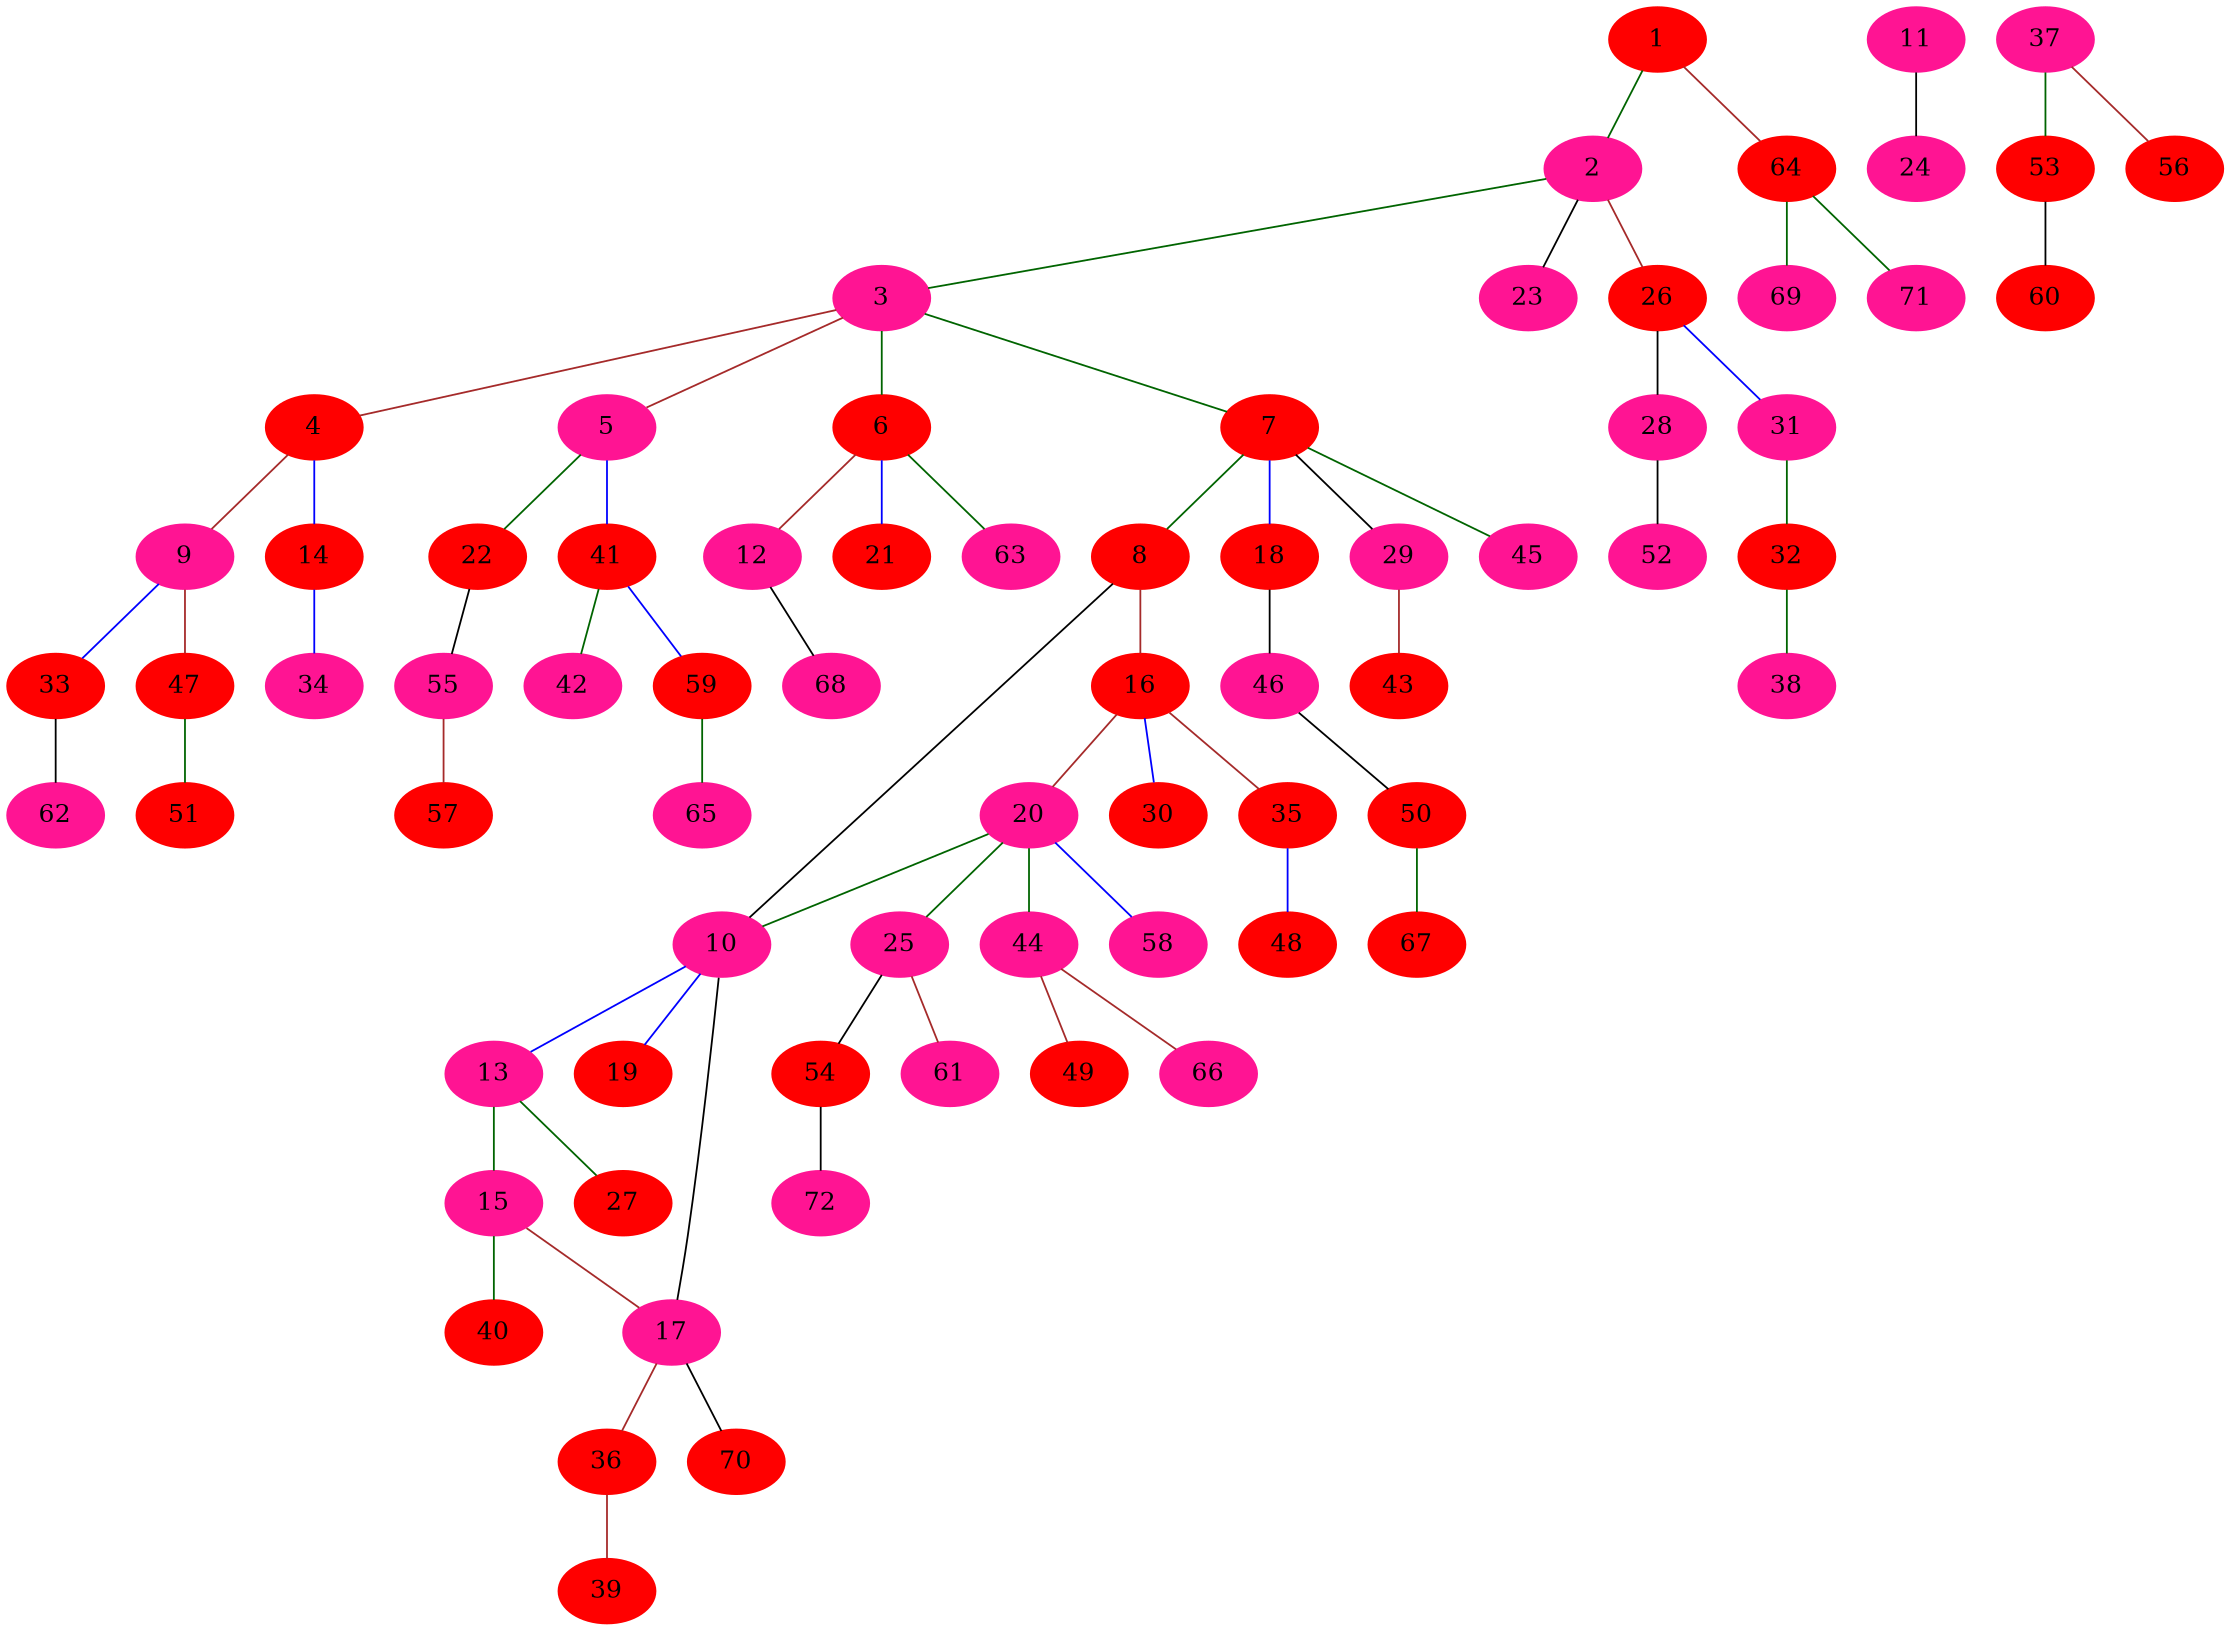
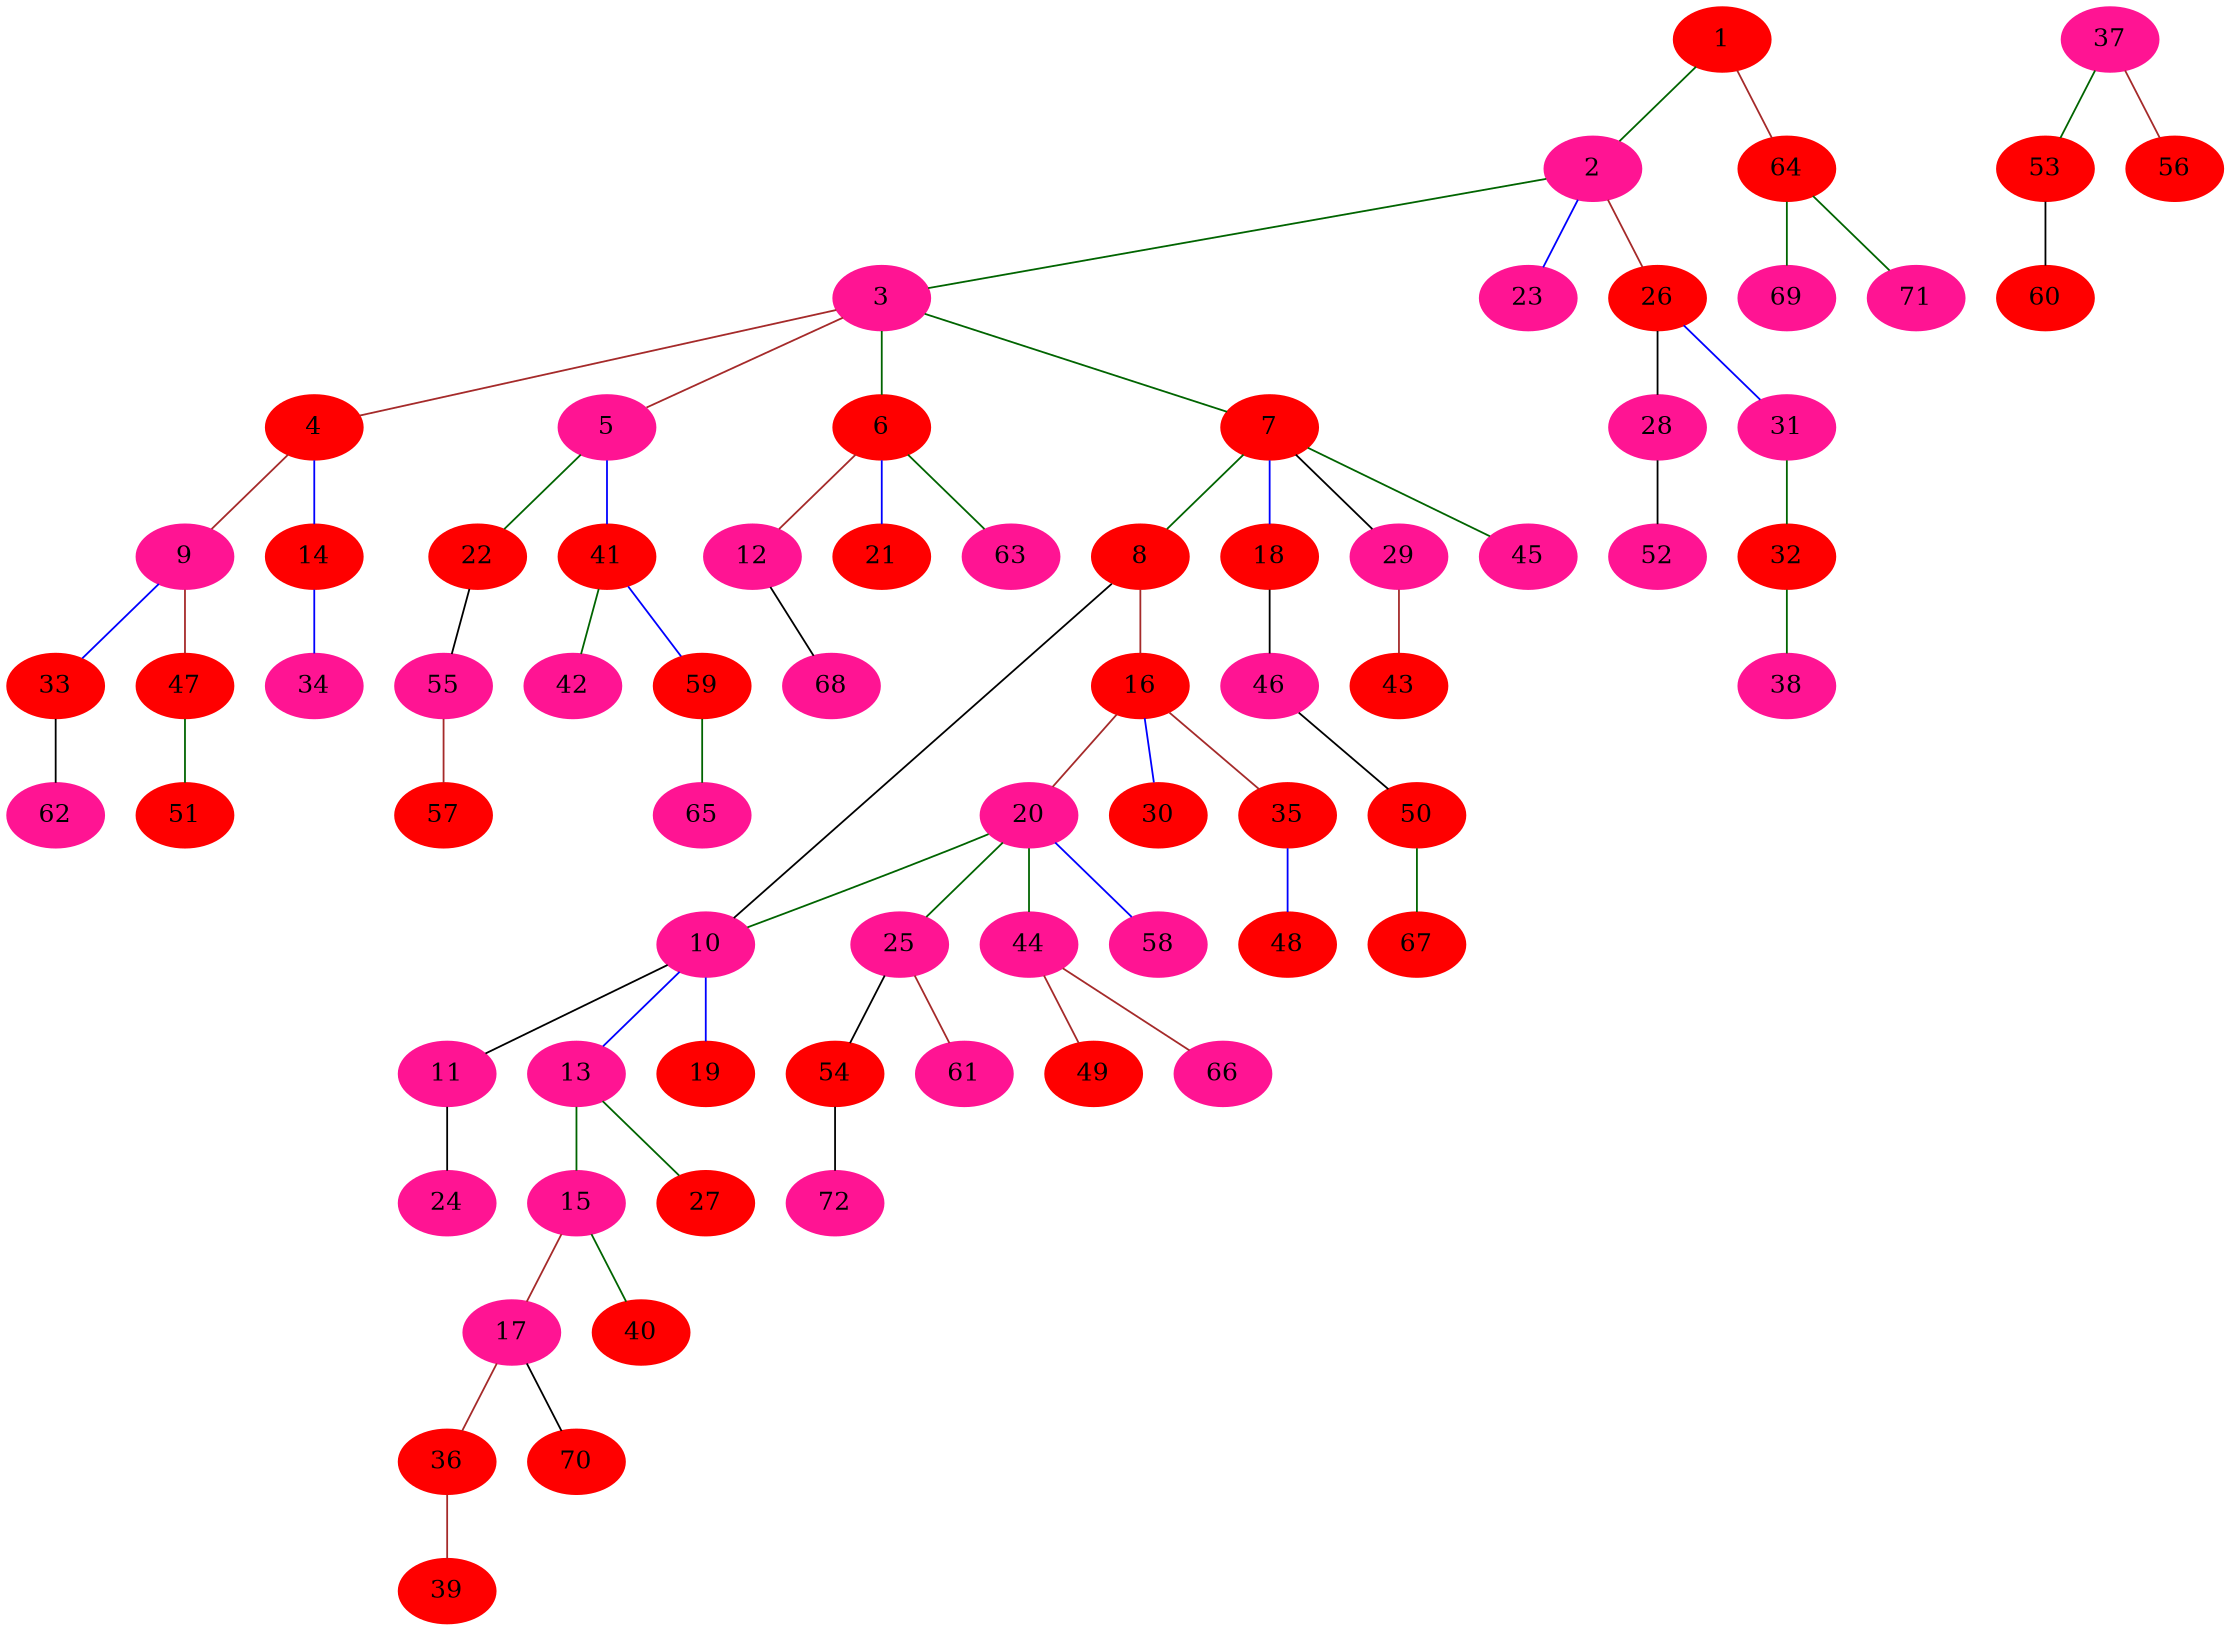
  graph {
    node [color=deeppink style=filled]
    edge [color=darkgreen]
    2
    1 [color=red]
    64 [color=red]
    3
    23
    26 [color=red]
    69
    71
    4 [color=red]
    5
    6 [color=red]
    7 [color=red]
    28
    31
    9
    14 [color=red]
    22 [color=red]
    41 [color=red]
    12
    21 [color=red]
    63
    8 [color=red]
    18 [color=red]
    29
    45
    33 [color=red]
    47 [color=red]
    34
    55
    42
    59 [color=red]
    68
    10
    16 [color=red]
    46
    43 [color=red]
    11
    13
    19 [color=red]
    20
    30 [color=red]
    35 [color=red]
    62
    51 [color=red]
    24
    15
    27 [color=red]
    17
    40 [color=red]
    36 [color=red]
    70 [color=red]
    25
    44
    58
    48 [color=red]
    39 [color=red]
    50 [color=red]
    54 [color=red]
    61
    37
    53 [color=red]
    56 [color=red]
    49 [color=red]
    66
    57 [color=red]
    72
    52
    32 [color=red]
    38
    60 [color=red]
    65
    67 [color=red]
    2 -- 3
-   2 -- 23 [color=black]
+   2 -- 23 [color=blue]
    2 -- 26 [color=brown]
    1 -- 2
    1 -- 64 [color=brown]
    64 -- 69
    64 -- 71
    3 -- 4 [color=brown]
    3 -- 5 [color=brown]
    3 -- 6
    3 -- 7
    26 -- 28 [color=black]
    26 -- 31 [color=blue]
    4 -- 9 [color=brown]
    4 -- 14 [color=blue]
    5 -- 22
    5 -- 41 [color=blue]
    6 -- 12 [color=brown]
    6 -- 21 [color=blue]
    6 -- 63
    7 -- 8
    7 -- 18 [color=blue]
    7 -- 29 [color=black]
    7 -- 45
    28 -- 52 [color=black]
    31 -- 32
    9 -- 33 [color=blue]
    9 -- 47 [color=brown]
    14 -- 34 [color=blue]
    22 -- 55 [color=black]
    41 -- 42
    41 -- 59 [color=blue]
    12 -- 68 [color=black]
    8 -- 10 [color=black]
    8 -- 16 [color=brown]
    18 -- 46 [color=black]
    29 -- 43 [color=brown]
    33 -- 62 [color=black]
    47 -- 51
    55 -- 57 [color=brown]
    59 -- 65
-   10 -- 17 [color=black]
+   10 -- 11 [color=black]
    10 -- 13 [color=blue]
    10 -- 19 [color=blue]
    16 -- 20 [color=brown]
    16 -- 30 [color=blue]
    16 -- 35 [color=brown]
    46 -- 50 [color=black]
    11 -- 24 [color=black]
    13 -- 15
    13 -- 27
    20 -- 10
    20 -- 25
    20 -- 44
    20 -- 58 [color=blue]
    35 -- 48 [color=blue]
    15 -- 17 [color=brown]
    15 -- 40
    17 -- 36 [color=brown]
    17 -- 70 [color=black]
    36 -- 39 [color=brown]
    25 -- 54 [color=black]
    25 -- 61 [color=brown]
    44 -- 49 [color=brown]
    44 -- 66 [color=brown]
    50 -- 67
    54 -- 72 [color=black]
    37 -- 53
    37 -- 56 [color=brown]
    53 -- 60 [color=black]
    32 -- 38
  }
